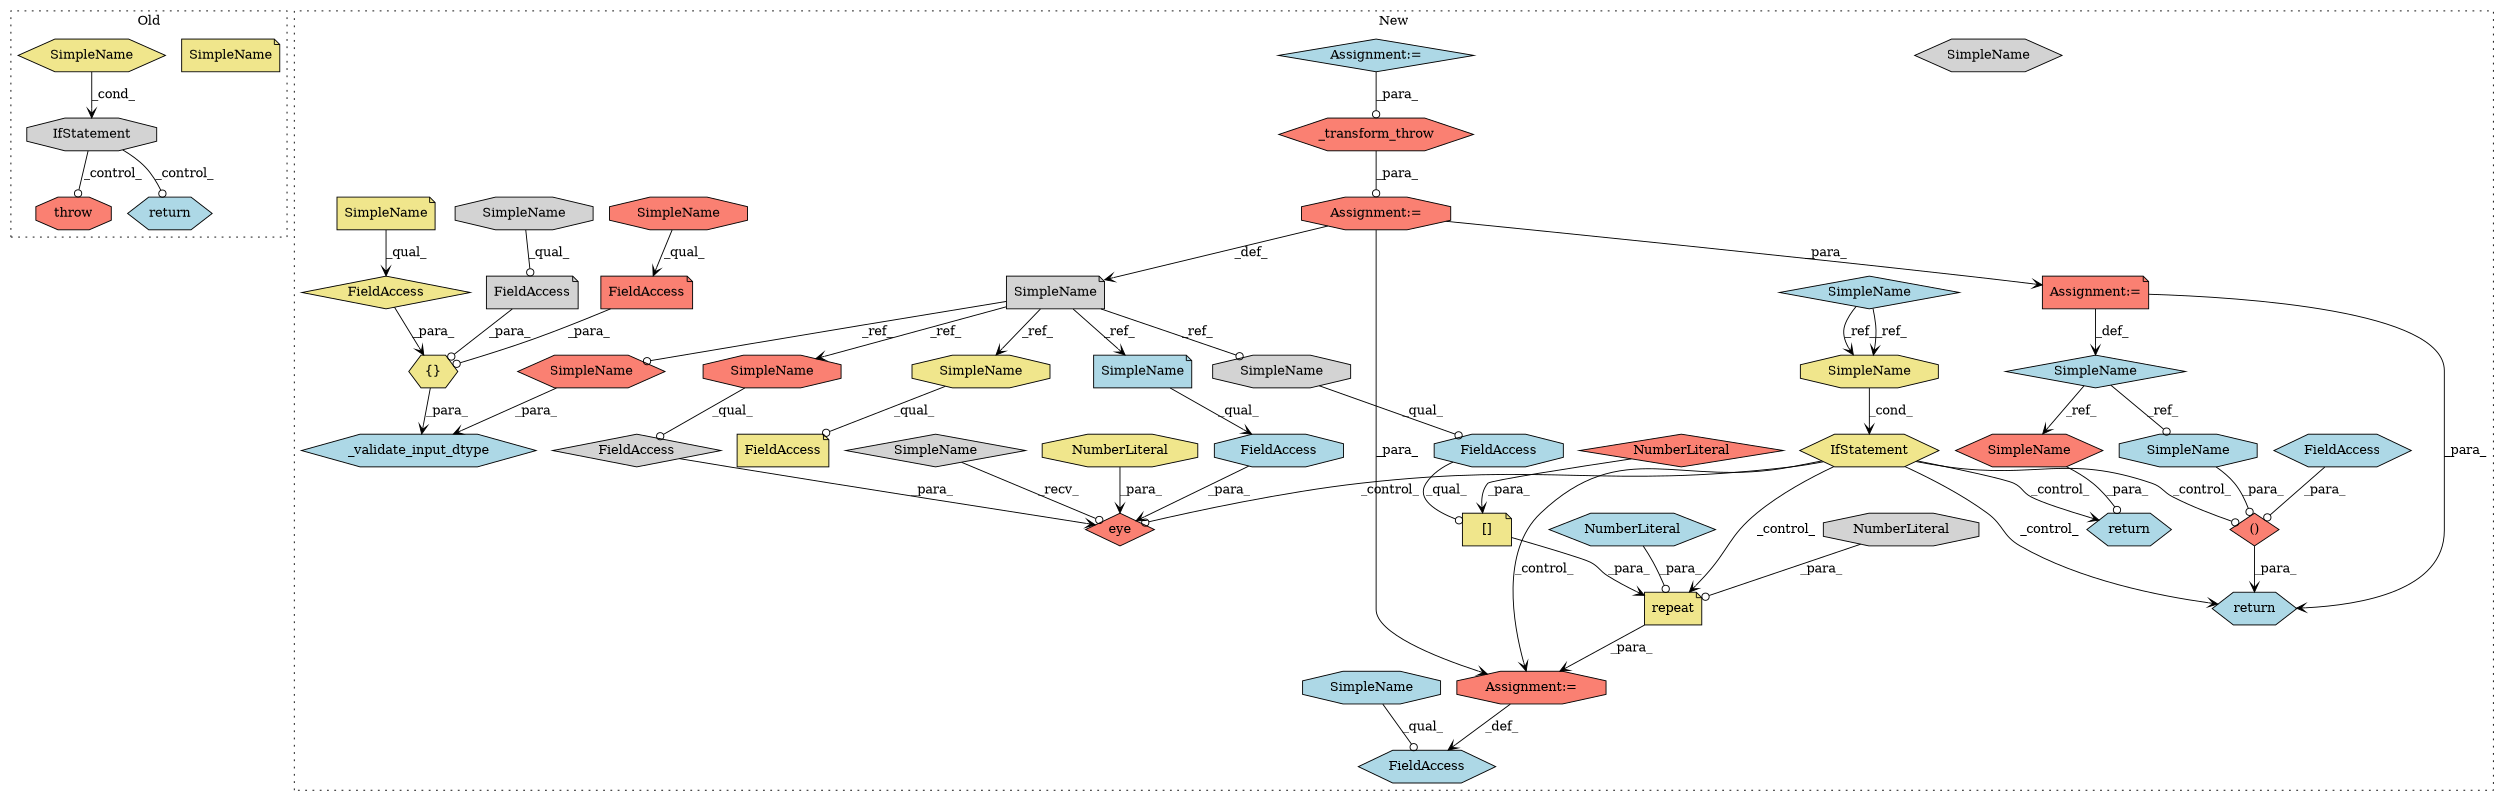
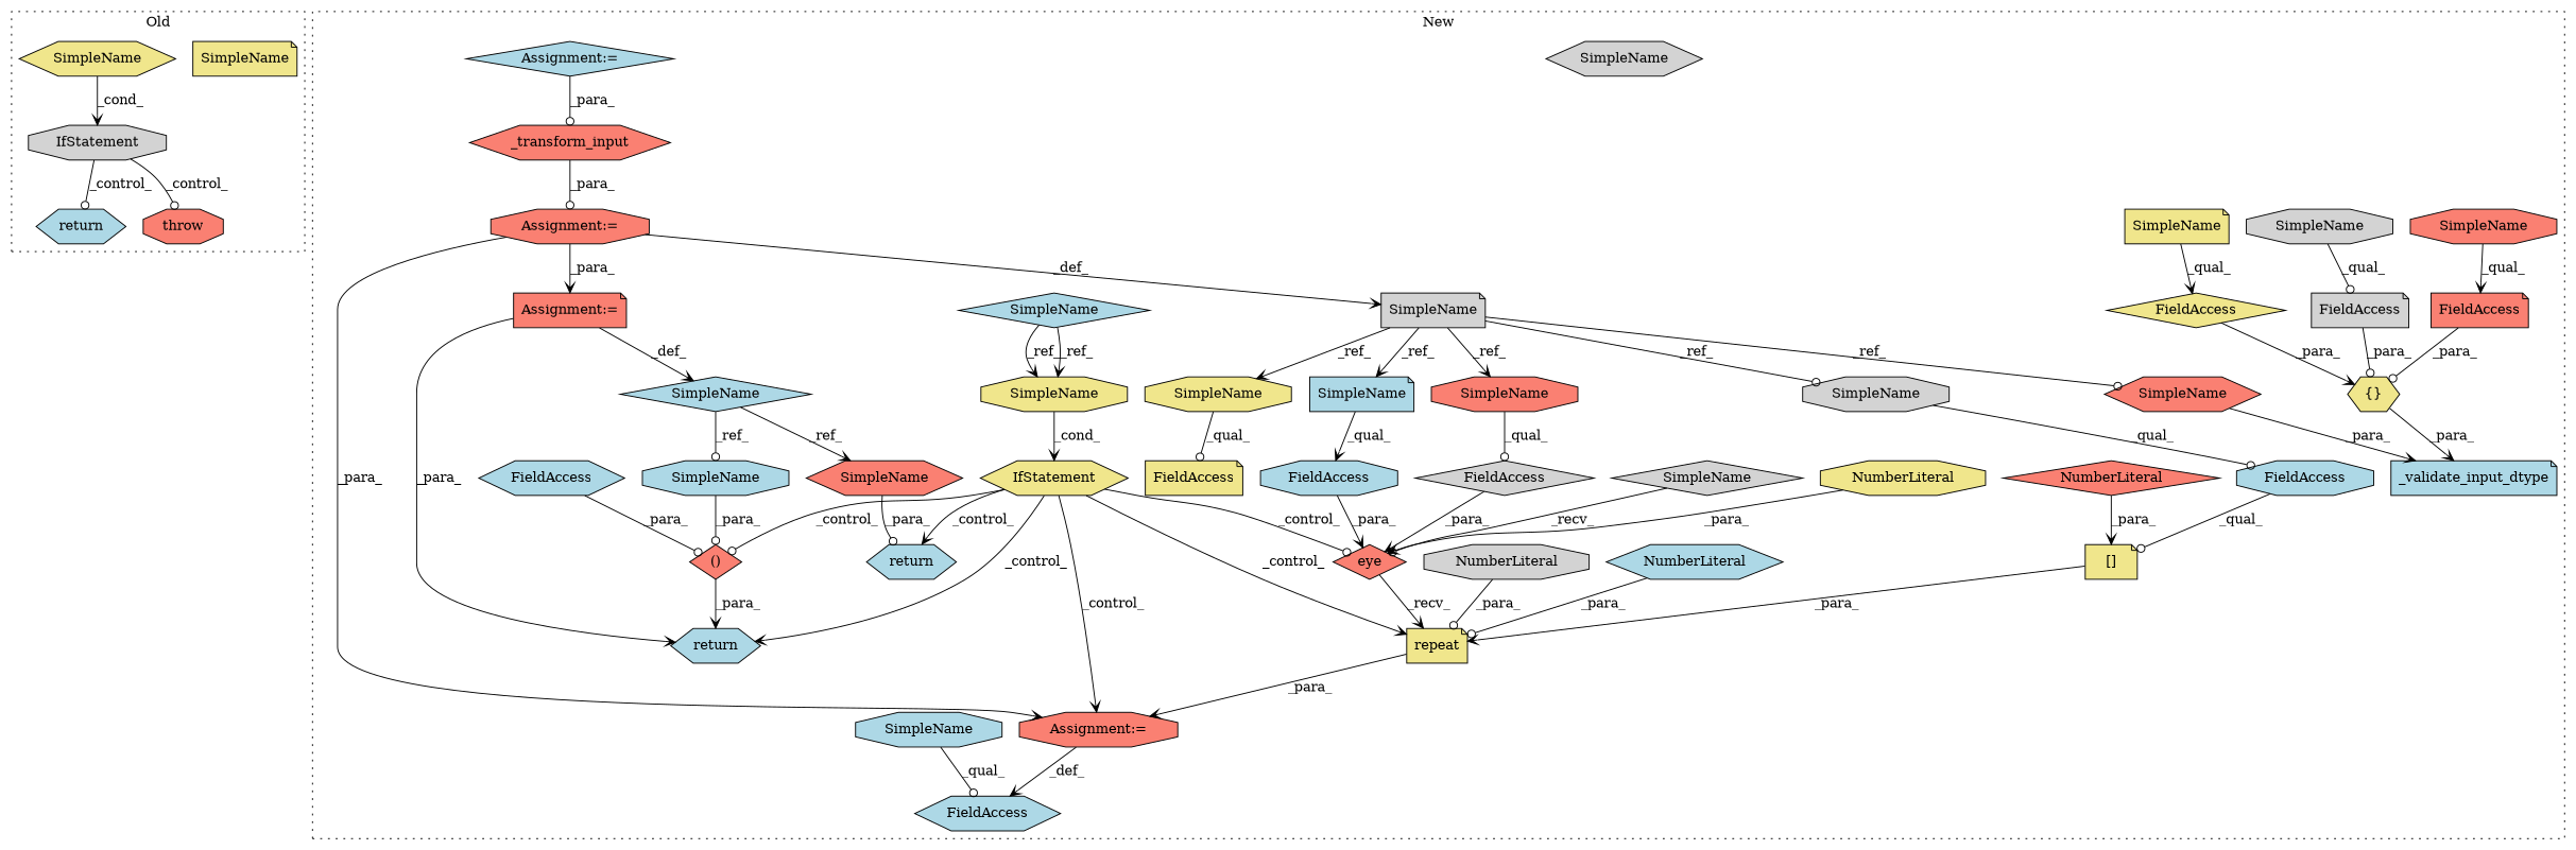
  digraph {
    node [a=42 fillcolor=lightblue l=5 s=13676 shape=octagon style=filled]
    edge [arrowhead=vee]
    n1 [a=53 fillcolor=salmon l=6 label=throw s=13702]
    n2 [fillcolor=khaki l=16 label=SimpleName shape=note]
    n3 [a=41 l=7 label=return s=13739 shape=hexagon]
    n4 [a=25 fillcolor=lightgrey l="4,2" label=IfStatement s="13672,13692"]
    n5 [fillcolor=khaki l=16 label=SimpleName shape=hexagon]
    n6 [a=32 fillcolor=khaki l="7,1" label=repeat s="14306,14331" shape=note]
    n7 [fillcolor=lightgrey l=16 label=SimpleName s=14229 shape=hexagon]
    n8 [a=41 l=7 label=return s=14399 shape=hexagon]
    n9 [a=106 fillcolor=salmon l=32 label="()" s=14354 shape=diamond]
    n10 [l=16 label=SimpleName s=13939 shape=diamond]
    n11 [a=34 l=1 label=NumberLiteral s=14328 shape=hexagon]
    n12 [a=34 fillcolor=lightgrey l=1 label=NumberLiteral s=14330]
    n13 [a=2 fillcolor=khaki l="12,1" label="[]" s="14313,14326" shape=note]
    n14 [a=34 fillcolor=salmon l=1 label=NumberLiteral s=14325 shape=diamond]
-   n15 [a=32 fillcolor=salmon l="17,1" label=_transform_throw s="14019,14041" shape=hexagon]
-   n16 [a=32 l="22,1" label=_validate_input_dtype s="14048,14128" shape=hexagon]
+   n15 [a=32 fillcolor=salmon l="17,1" label=_transform_input s="14019,14041" shape=hexagon]
+   n16 [a=32 l="22,1" label=_validate_input_dtype s="14048,14128" shape=note]
    n17 [a=4 fillcolor=khaki l="1,1" label="{}" s="14085,14127" shape=hexagon]
    n18 [l=11 label=SimpleName s=14135 shape=diamond]
    n19 [a=32 fillcolor=salmon l="4,1" label=eye s="14274,14304" shape=diamond]
    n20 [a=34 fillcolor=khaki l=1 label=NumberLiteral s=14278]
    n21 [a=22 fillcolor=salmon l=13 label=FieldAccess s=14100 shape=note]
    n22 [fillcolor=lightgrey label=SimpleName s=14013 shape=note]
    n23 [a=22 l=11 label=FieldAccess s=14313]
    n24 [a=22 fillcolor=lightgrey l=13 label=FieldAccess s=14086 shape=note]
    n25 [a=22 l=8 label=FieldAccess s=14378 shape=hexagon]
    n26 [a=22 fillcolor=lightgrey l=11 label=FieldAccess s=14293 shape=diamond]
    n27 [a=22 l=12 label=FieldAccess s=14280]
    n28 [a=22 l=12 label=FieldAccess s=14255 shape=hexagon]
    n29 [a=22 fillcolor=khaki l=13 label=FieldAccess s=14114 shape=diamond]
    n30 [a=25 fillcolor=khaki l="4,2" label=IfStatement s="14225,14245" shape=hexagon]
    n31 [a=7 fillcolor=salmon l=1 label="Assignment:=" s=14018]
    n32 [a=7 fillcolor=salmon l=1 label="Assignment:=" s=14146 shape=note]
    n33 [a=7 fillcolor=salmon l=1 label="Assignment:=" s=14267]
    n34 [a=41 l=14 label=return s=14340 shape=hexagon]
    n35 [a=22 fillcolor=khaki l=11 label=FieldAccess s=14202 shape=note]
    n36 [a=7 label="Assignment:=" s=13966 shape=diamond]
    n37 [l=11 label=SimpleName s=14354]
    n38 [fillcolor=salmon l=11 label=SimpleName s=14406 shape=hexagon]
    n39 [fillcolor=khaki l=16 label=SimpleName s=14229]
    n40 [fillcolor=salmon label=SimpleName s=14100]
    n41 [fillcolor=lightgrey label=SimpleName s=14268 shape=diamond]
    n42 [fillcolor=lightgrey label=SimpleName s=14086]
    n43 [fillcolor=khaki label=SimpleName s=14114 shape=note]
    n44 [label=SimpleName s=14255]
    n45 [fillcolor=khaki label=SimpleName s=14202]
    n46 [fillcolor=salmon label=SimpleName s=14070 shape=hexagon]
    n47 [fillcolor=salmon label=SimpleName s=14293]
    n48 [fillcolor=lightgrey label=SimpleName s=14313]
    n49 [label=SimpleName s=14280 shape=note]
    subgraph cluster_1 {
      label=Old
      style=dotted
      n1
      n2
      n3
      n4
      n5
    }
    subgraph cluster_2 {
      label=New
      style=dotted
      n6
      n7
      n8
      n9
      n10
      n11
      n12
      n13
      n14
      n15
      n16
      n17
      n18
      n19
      n20
      n21
      n22
      n23
      n24
      n25
      n26
      n27
      n28
      n29
      n30
      n31
      n32
      n33
      n34
      n35
      n36
      n37
      n38
      n39
      n40
      n41
      n42
      n43
      n44
      n45
      n46
      n47
      n48
      n49
    }
    n4 -> n1 [arrowhead=odot label=_control_]
    n4 -> n3 [arrowhead=odot label=_control_]
    n5 -> n4 [label=_cond_]
    n6 -> n33 [label=_para_]
    n9 -> n34 [label=_para_]
    n10 -> n39 [label=_ref_]
    n10 -> n39 [label=_ref_]
    n11 -> n6 [arrowhead=odot label=_para_]
    n12 -> n6 [arrowhead=odot label=_para_]
    n13 -> n6 [label=_para_]
    n14 -> n13 [label=_para_]
    n15 -> n31 [arrowhead=odot label=_para_]
    n17 -> n16 [label=_para_]
    n18 -> n37 [arrowhead=odot label=_ref_]
    n18 -> n38 [label=_ref_]
+   n19 -> n6 [label=_recv_]
    n20 -> n19 [label=_para_]
    n21 -> n17 [arrowhead=odot label=_para_]
    n22 -> n45 [label=_ref_]
    n22 -> n46 [arrowhead=odot label=_ref_]
    n22 -> n47 [label=_ref_]
    n22 -> n48 [arrowhead=odot label=_ref_]
    n22 -> n49 [label=_ref_]
    n23 -> n13 [arrowhead=odot label=_qual_]
    n24 -> n17 [arrowhead=odot label=_para_]
    n25 -> n9 [arrowhead=odot label=_para_]
    n26 -> n19 [label=_para_]
    n27 -> n19 [label=_para_]
    n29 -> n17 [label=_para_]
    n30 -> n6 [label=_control_]
    n30 -> n8 [label=_control_]
    n30 -> n9 [arrowhead=odot label=_control_]
    n30 -> n19 [arrowhead=odot label=_control_]
    n30 -> n33 [label=_control_]
    n30 -> n34 [label=_control_]
    n31 -> n22 [label=_def_]
    n31 -> n32 [label=_para_]
    n31 -> n33 [label=_para_]
    n32 -> n18 [label=_def_]
    n32 -> n34 [label=_para_]
    n33 -> n28 [label=_def_]
    n36 -> n15 [arrowhead=odot label=_para_]
    n37 -> n9 [arrowhead=odot label=_para_]
    n38 -> n8 [arrowhead=odot label=_para_]
    n39 -> n30 [label=_cond_]
    n40 -> n21 [label=_qual_]
    n41 -> n19 [arrowhead=odot label=_recv_]
    n42 -> n24 [arrowhead=odot label=_qual_]
    n43 -> n29 [label=_qual_]
    n44 -> n28 [arrowhead=odot label=_qual_]
    n45 -> n35 [arrowhead=odot label=_qual_]
    n46 -> n16 [label=_para_]
    n47 -> n26 [arrowhead=odot label=_qual_]
    n48 -> n23 [arrowhead=odot label=_qual_]
    n49 -> n27 [label=_qual_]
  }
